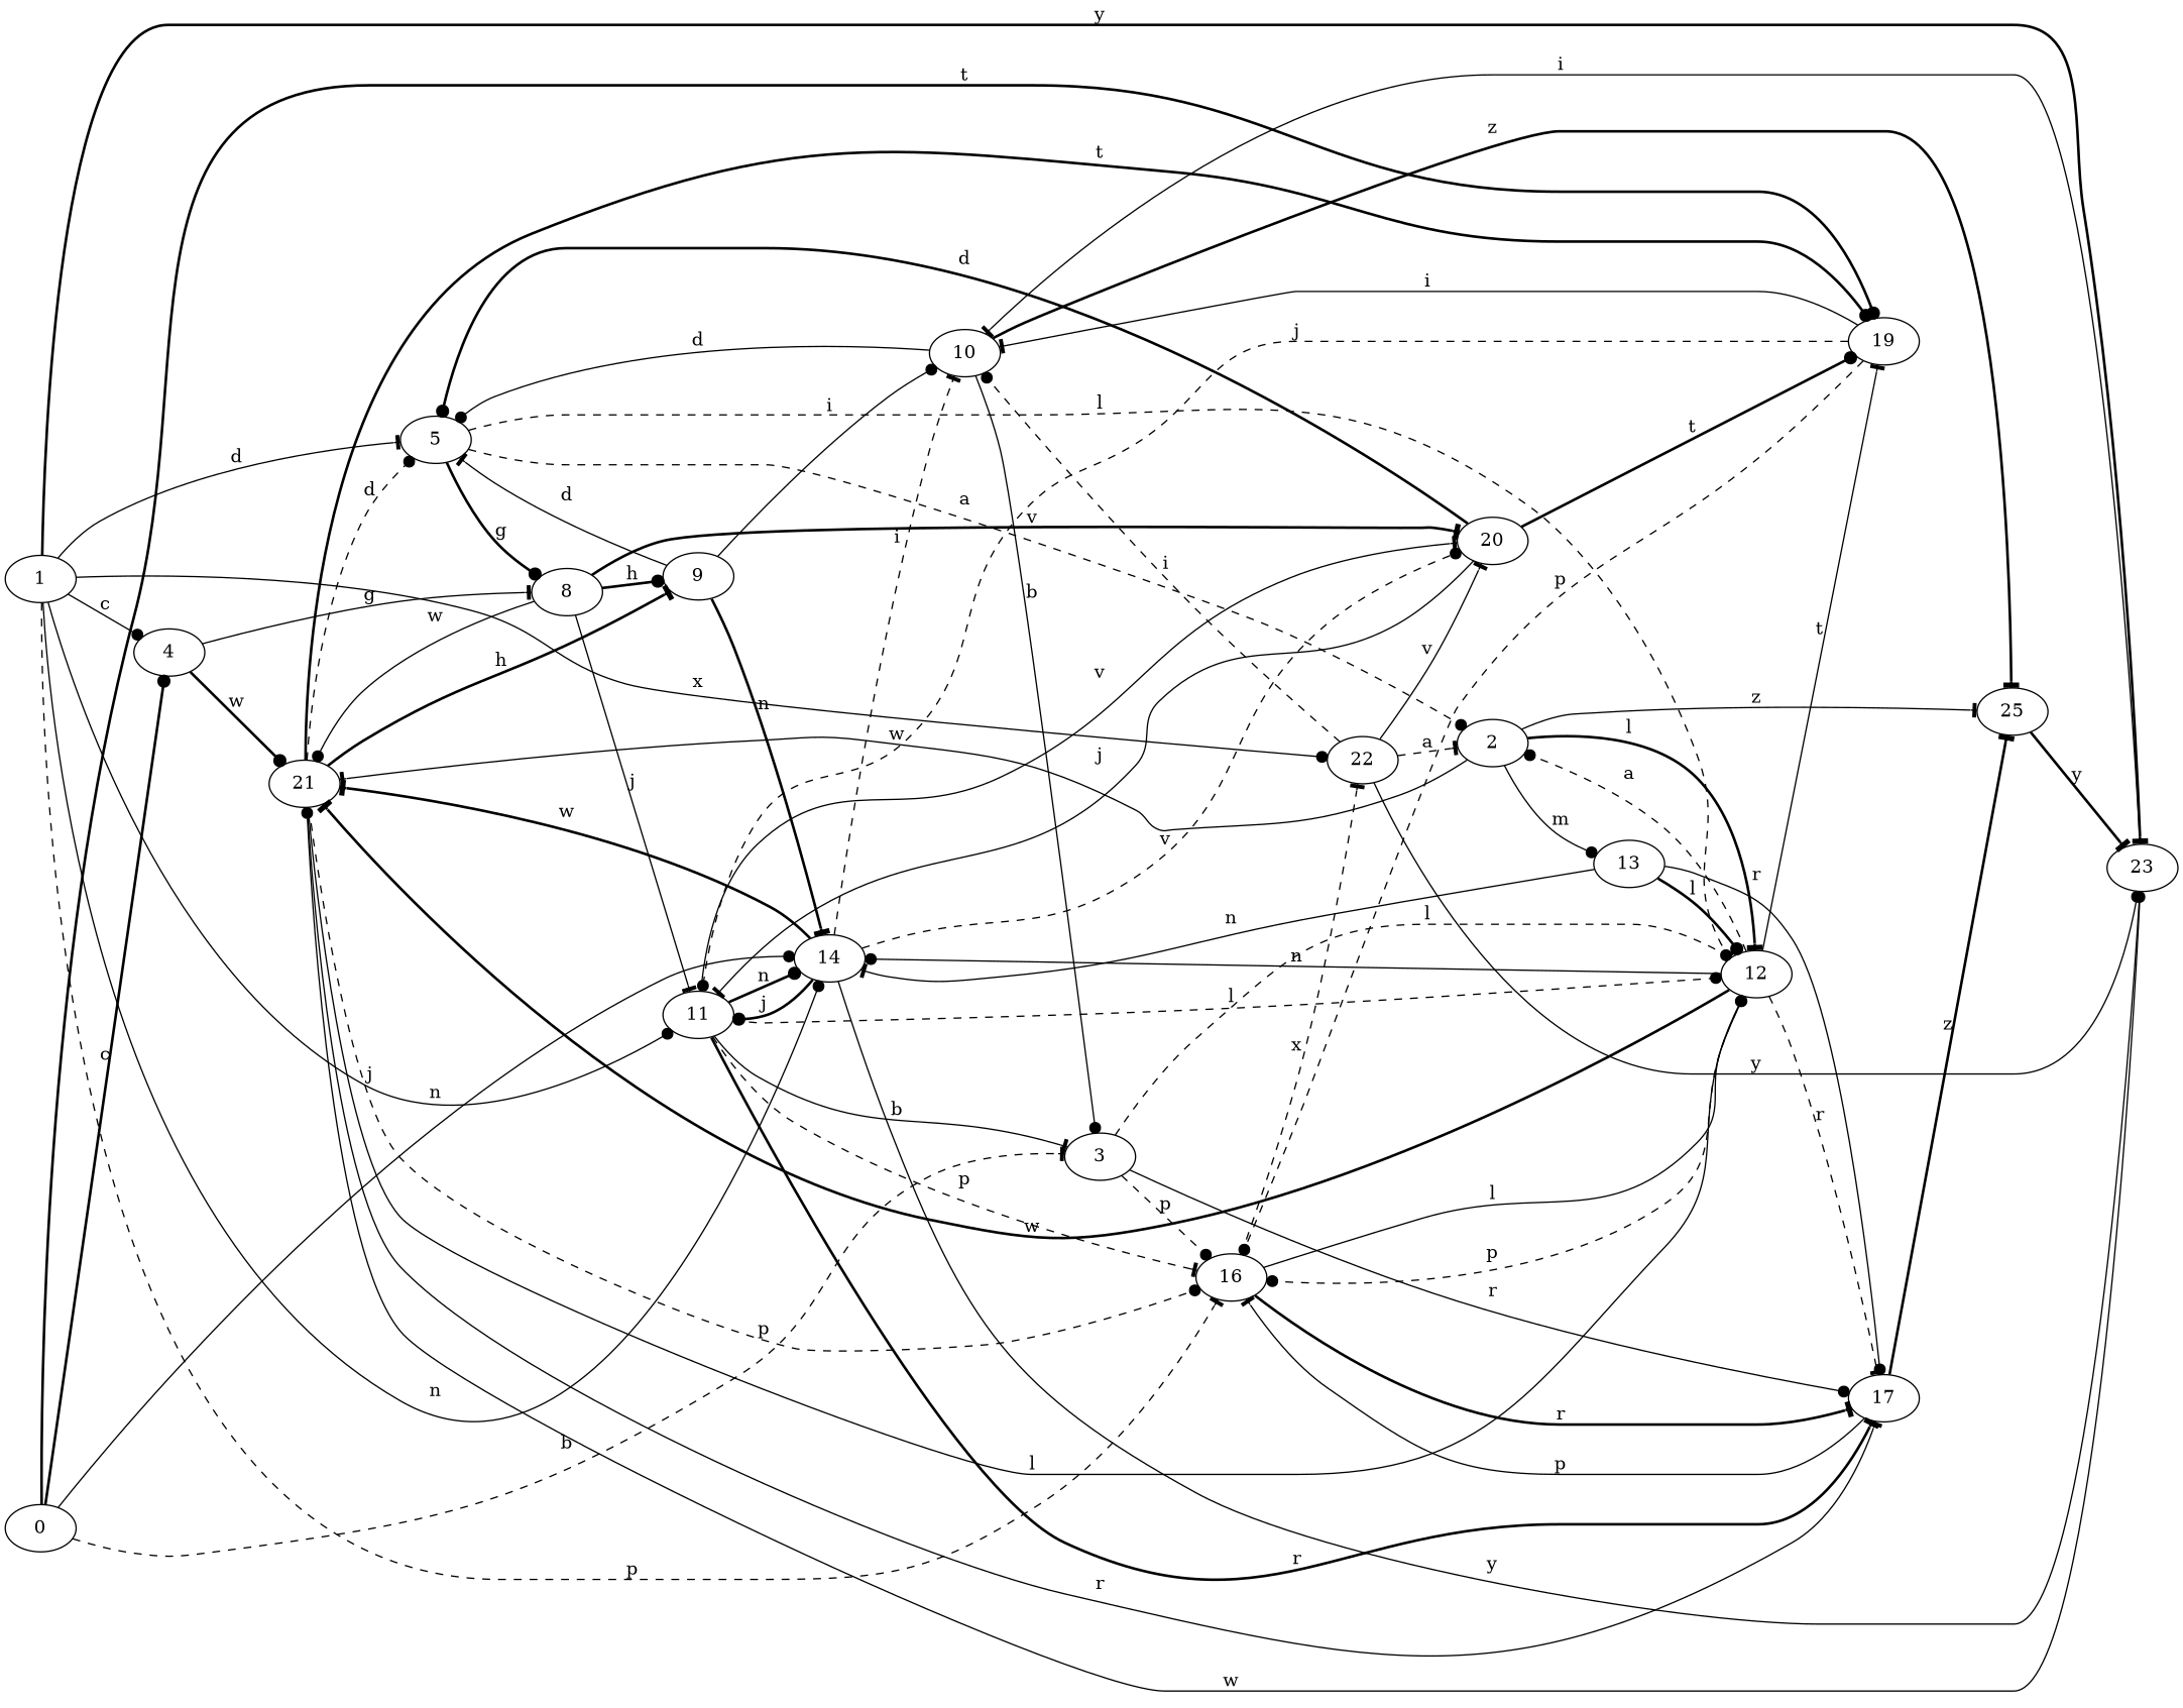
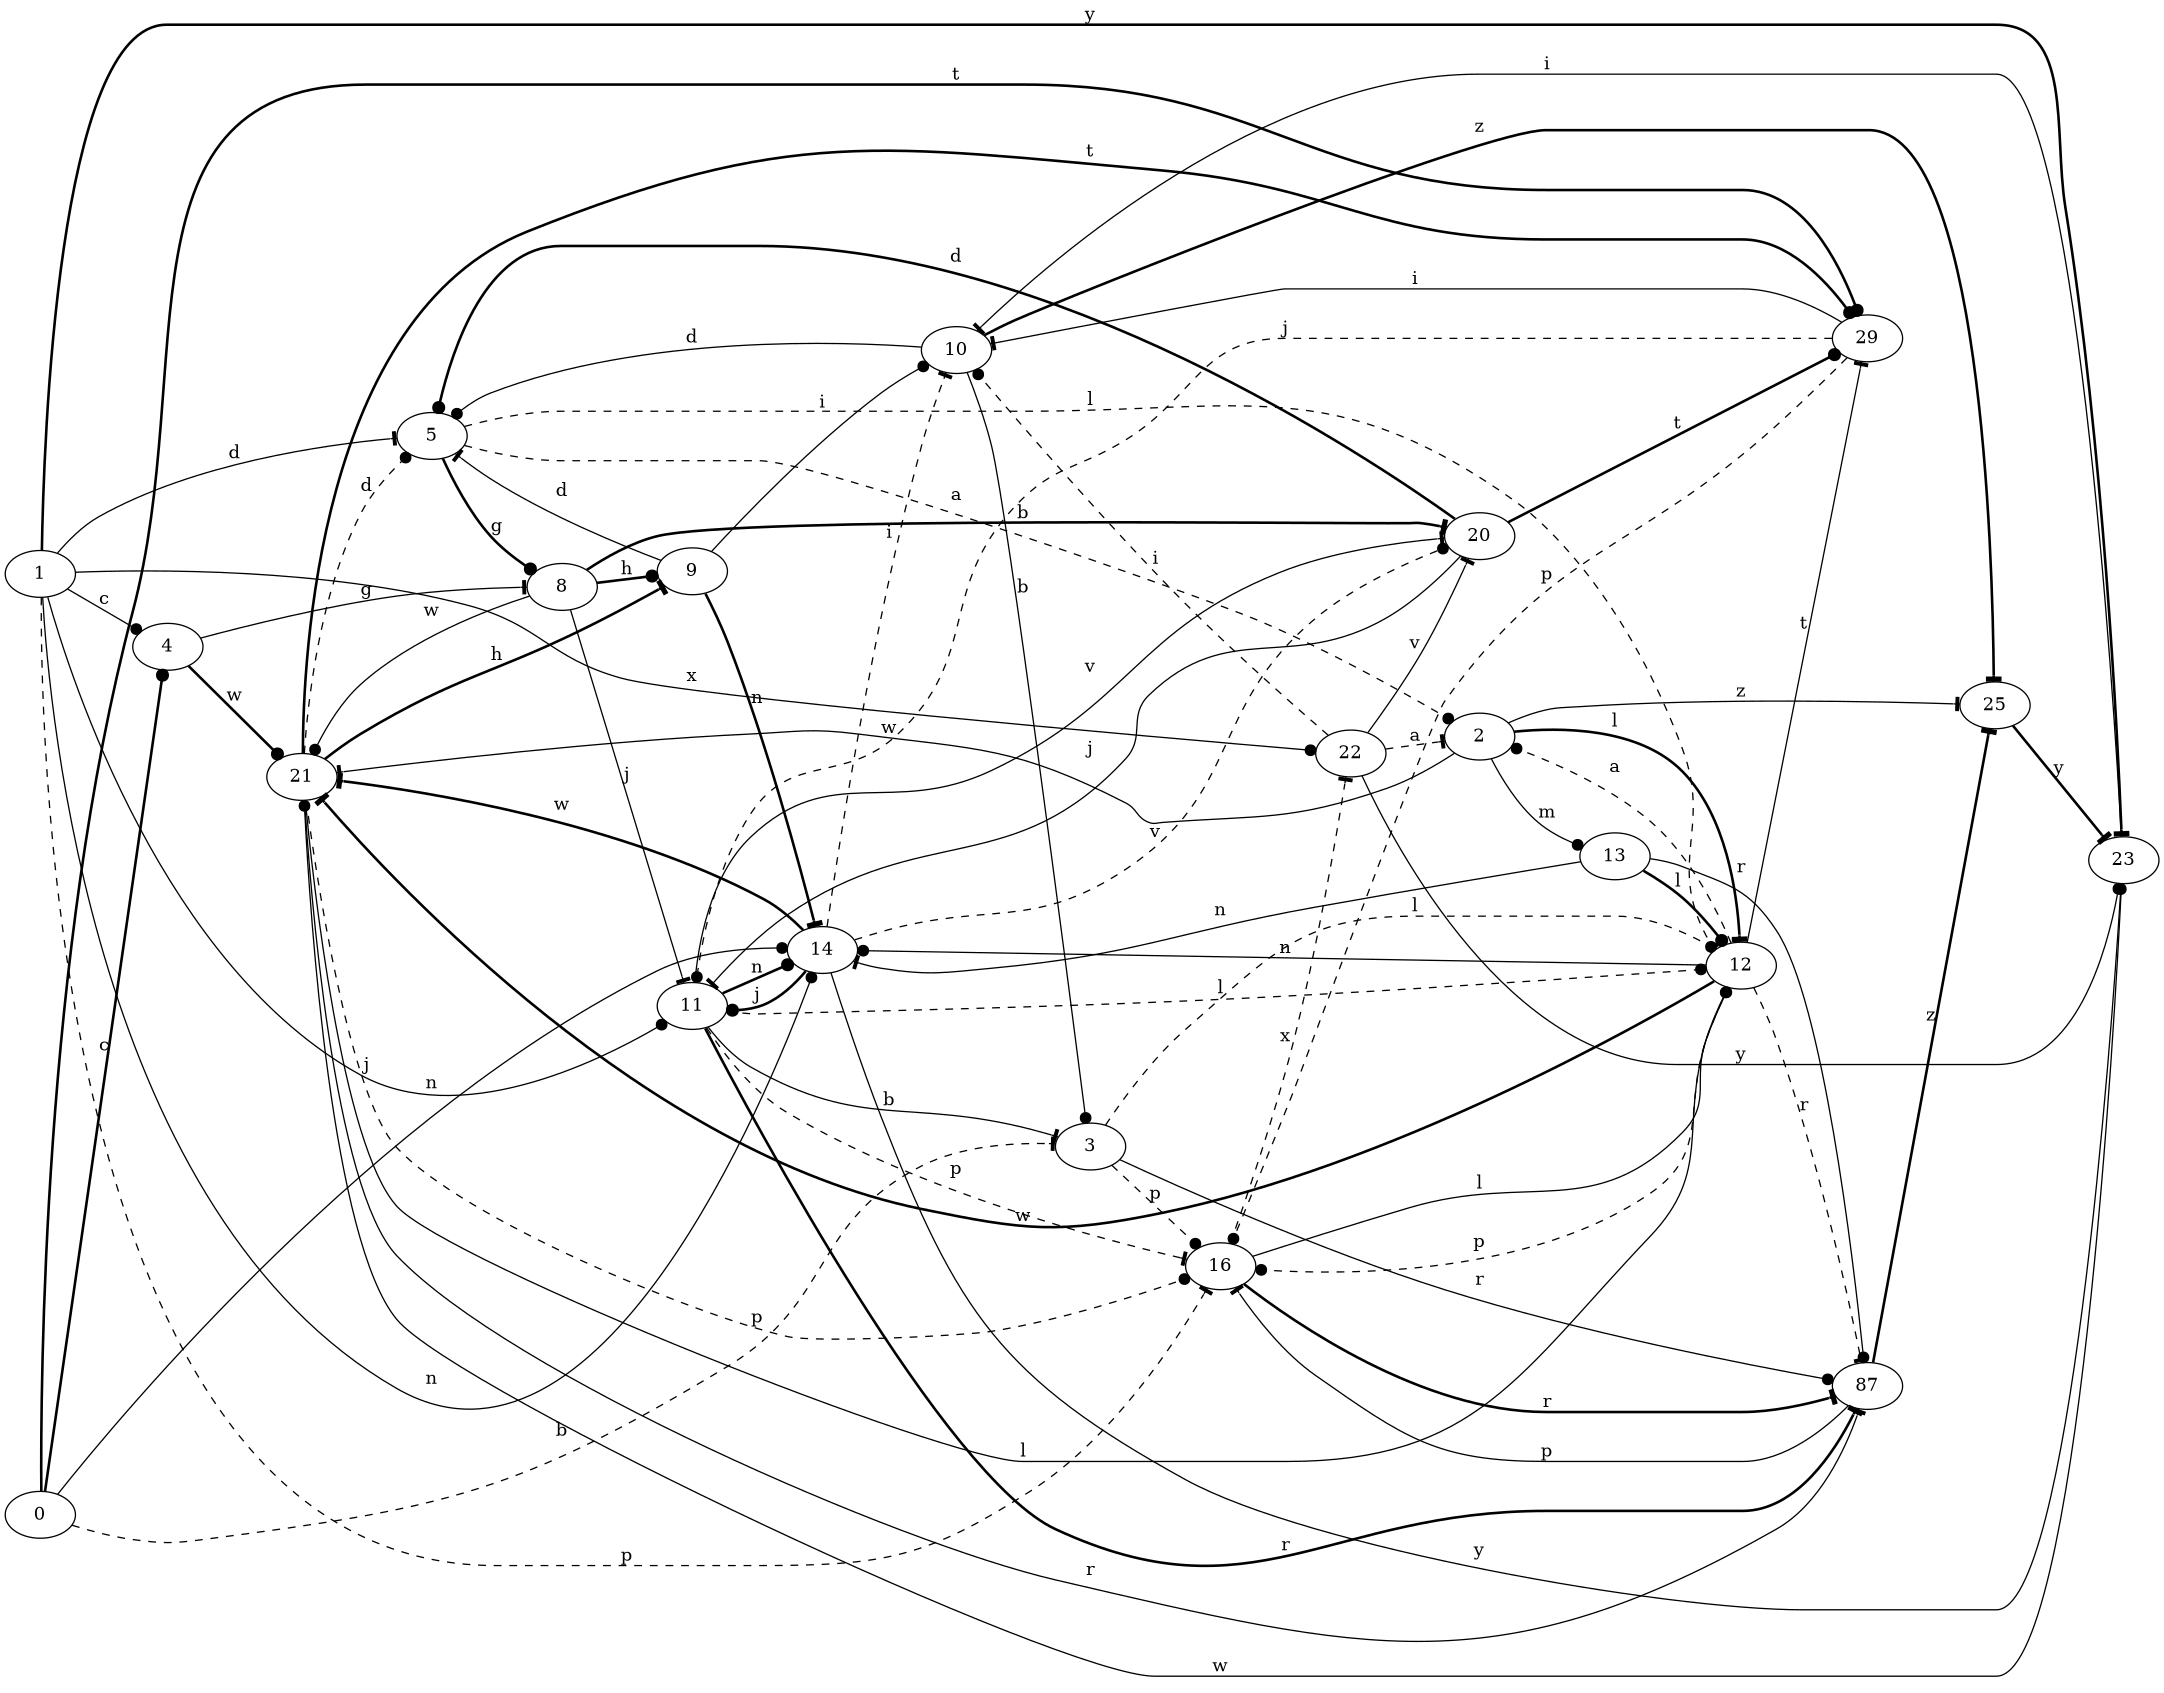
  strict digraph {
    rankdir=LR
    edge [arrowhead=dot style=solid]
    1
    4
    5
    11
    14
    16
    22
    23
    21
    8
    2
    12
    3
-   17
+   17 [label=87]
    20
    10
    13
    25
-   19
+   19 [label=29]
    9
    0
    1 -> 4 [label=c]
    1 -> 5 [arrowhead=tee label=d]
    1 -> 11 [label=j]
    1 -> 14 [label=n]
    1 -> 16 [arrowhead=tee label=p style=dashed]
    1 -> 22 [label=x]
    1 -> 23 [arrowhead=tee label=y style=bold]
    4 -> 21 [label=w style=bold]
    4 -> 8 [arrowhead=tee label=g]
    5 -> 8 [label=g style=bold]
    5 -> 2 [label=a style=dashed]
    5 -> 12 [arrowhead=tee label=l style=dashed]
    11 -> 14 [label=n style=bold]
    11 -> 16 [arrowhead=tee label=p style=dashed]
    11 -> 12 [label=l style=dashed]
    11 -> 3 [arrowhead=tee label=b]
    11 -> 17 [arrowhead=tee label=r style=bold]
    11 -> 20 [arrowhead=tee label=v]
    14 -> 11 [label=j style=bold]
    14 -> 23 [label=y]
    14 -> 21 [arrowhead=tee label=w style=bold]
    14 -> 20 [label=v style=dashed]
    14 -> 10 [arrowhead=tee label=i style=dashed]
    16 -> 22 [arrowhead=tee label=x style=dashed]
    16 -> 12 [label=l]
    16 -> 17 [arrowhead=tee label=r style=bold]
    22 -> 23 [label=y]
    22 -> 2 [arrowhead=tee label=a style=dashed]
    22 -> 20 [arrowhead=tee label=v]
    22 -> 10 [label=i style=dashed]
    23 -> 21 [label=w]
    23 -> 10 [arrowhead=tee label=i]
    21 -> 5 [label=d style=dashed]
    21 -> 16 [label=p style=dashed]
    21 -> 12 [label=l]
    21 -> 17 [arrowhead=tee label=r]
    21 -> 19 [label=t style=bold]
    21 -> 9 [arrowhead=tee label=h style=bold]
    8 -> 11 [arrowhead=tee label=j]
    8 -> 21 [label=w]
-   8 -> 20 [arrowhead=tee label=v style=bold]
+   8 -> 20 [arrowhead=tee label=b style=bold]
    8 -> 9 [label=h style=bold]
    2 -> 21 [arrowhead=tee label=w]
    2 -> 12 [arrowhead=tee label=l style=bold]
    2 -> 13 [label=m]
    2 -> 25 [arrowhead=tee label=z]
    12 -> 14 [label=n]
    12 -> 16 [label=p style=dashed]
    12 -> 21 [arrowhead=tee label=w style=bold]
    12 -> 2 [label=a style=dashed]
    12 -> 17 [arrowhead=tee label=r style=dashed]
    12 -> 19 [arrowhead=tee label=t]
    3 -> 16 [label=p style=dashed]
    3 -> 12 [label=l style=dashed]
    3 -> 17 [label=r]
    17 -> 16 [arrowhead=tee label=p]
    17 -> 25 [arrowhead=tee label=z style=bold]
    20 -> 5 [label=d style=bold]
    20 -> 11 [arrowhead=tee label=j]
    20 -> 19 [label=t style=bold]
    10 -> 5 [label=d]
    10 -> 3 [label=b]
    10 -> 25 [arrowhead=tee label=z style=bold]
    13 -> 14 [arrowhead=tee label=n]
    13 -> 12 [label=l style=bold]
    13 -> 17 [label=r]
    25 -> 23 [arrowhead=tee label=y style=bold]
    19 -> 11 [label=j style=dashed]
    19 -> 16 [label=p style=dashed]
    19 -> 10 [arrowhead=tee label=i]
    9 -> 5 [arrowhead=tee label=d]
    9 -> 14 [arrowhead=tee label=n style=bold]
    9 -> 10 [label=i]
    0 -> 4 [label=c style=bold]
    0 -> 14 [label=n]
    0 -> 3 [arrowhead=tee label=b style=dashed]
    0 -> 19 [label=t style=bold]
  }
